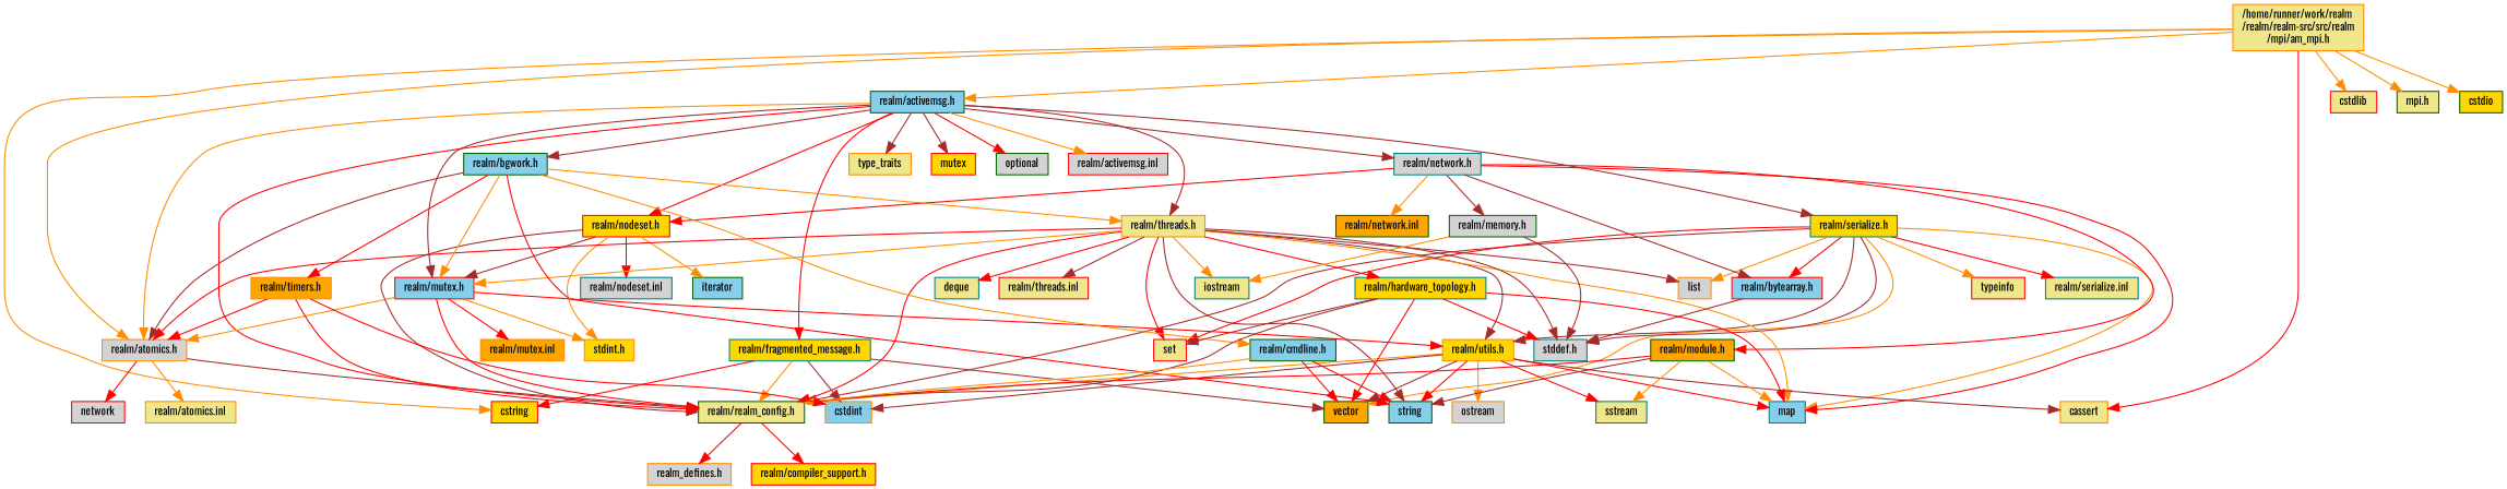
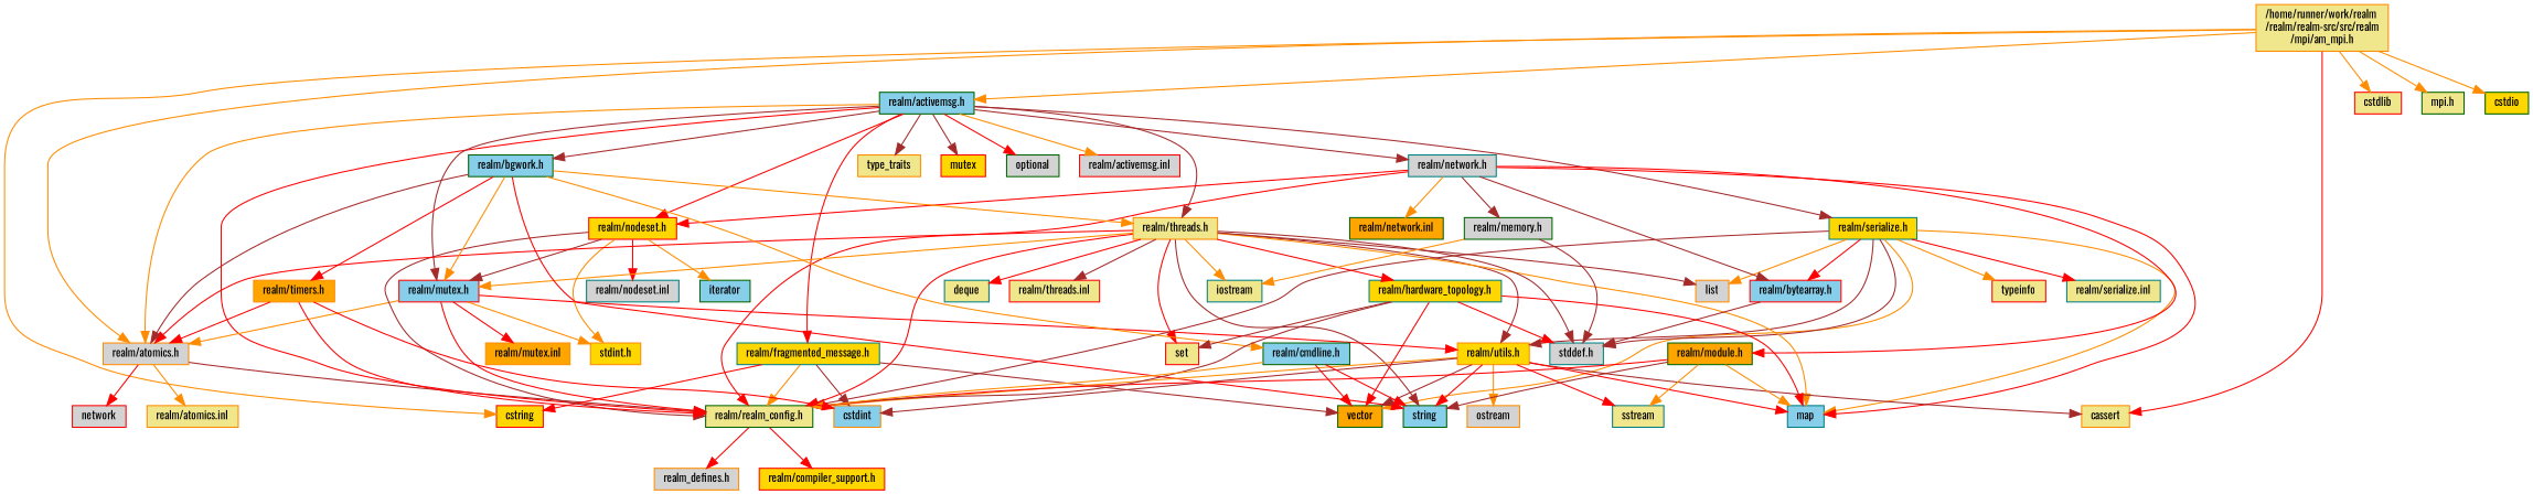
  digraph {
    fontname=Oswald
    node [color=darkorange fillcolor=khaki fontname=Oswald fontsize=10 shape=box style=filled]
    edge [color=red fontname=Oswald fontsize=10 labelfontname=Helvetica labelfontsize=10 style=solid]
    n1 [fontcolor=black height=0.2 label="/home/runner/work/realm\l/realm/realm-src/src/realm\l/mpi/am_mpi.h" width=0.4]
    n2 [color=red fillcolor=gold height=0.2 label=cstring width=0.4]
    n3 [color=red height=0.2 label=cstdlib width=0.4]
    n4 [color=darkgreen height=0.2 label="mpi.h" width=0.4]
    n5 [color=darkgreen fillcolor=gold height=0.2 label=cstdio width=0.4]
    n6 [height=0.2 label=cassert width=0.4]
    n7 [fillcolor=lightgrey height=0.2 label="realm/atomics.h" width=0.4]
    n8 [color=darkgreen fillcolor=skyblue height=0.2 label="realm/activemsg.h" width=0.4]
    n9 [color=darkgreen height=0.2 label="realm/realm_config.h" width=0.4]
    n10 [color=red fillcolor=lightgrey height=0.2 label=network width=0.4]
    n11 [height=0.2 label="realm/atomics.inl" width=0.4]
    n12 [color=teal fillcolor=gold height=0.2 label="realm/fragmented_message.h" width=0.4]
    n13 [color=red fillcolor=skyblue height=0.2 label="realm/mutex.h" width=0.4]
    n14 [color=teal fillcolor=gold height=0.2 label="realm/serialize.h" width=0.4]
    n15 [color=red fillcolor=gold height=0.2 label="realm/nodeset.h" width=0.4]
    n16 [color=teal fillcolor=lightgrey height=0.2 label="realm/network.h" width=0.4]
    n17 [height=0.2 label="realm/threads.h" width=0.4]
    n18 [color=darkgreen fillcolor=skyblue height=0.2 label="realm/bgwork.h" width=0.4]
    n19 [height=0.2 label=type_traits width=0.4]
    n20 [color=red fillcolor=gold height=0.2 label=mutex width=0.4]
    n21 [color=darkgreen fillcolor=lightgrey height=0.2 label=optional width=0.4]
    n22 [color=red fillcolor=lightgrey height=0.2 label="realm/activemsg.inl" width=0.4]
    n23 [fillcolor=lightgrey height=0.2 label="realm_defines.h" width=0.4]
    n24 [color=red fillcolor=gold height=0.2 label="realm/compiler_support.h" width=0.4]
    n25 [color=darkgreen fillcolor=orange height=0.2 label=vector width=0.4]
    n26 [fillcolor=skyblue height=0.2 label=cstdint width=0.4]
    n27 [fillcolor=gold height=0.2 label="realm/utils.h" width=0.4]
    n28 [fillcolor=gold height=0.2 label="stdint.h" width=0.4]
    n29 [fillcolor=orange height=0.2 label="realm/mutex.inl" width=0.4]
    n30 [color=teal fillcolor=skyblue height=0.2 label=map width=0.4]
    n31 [color=red fillcolor=skyblue height=0.2 label="realm/bytearray.h" width=0.4]
    n32 [color=teal fillcolor=lightgrey height=0.2 label="stddef.h" width=0.4]
    n33 [fillcolor=lightgrey height=0.2 label=list width=0.4]
    n34 [color=red height=0.2 label=set width=0.4]
    n35 [color=red height=0.2 label=typeinfo width=0.4]
    n36 [color=teal height=0.2 label="realm/serialize.inl" width=0.4]
    n37 [color=darkgreen fillcolor=skyblue height=0.2 label=iterator width=0.4]
    n38 [color=teal fillcolor=lightgrey height=0.2 label="realm/nodeset.inl" width=0.4]
    n39 [color=darkgreen fillcolor=orange height=0.2 label="realm/module.h" width=0.4]
    n40 [color=darkgreen fillcolor=lightgrey height=0.2 label="realm/memory.h" width=0.4]
    n41 [color=darkgreen fillcolor=orange height=0.2 label="realm/network.inl" width=0.4]
    n42 [color=darkgreen fillcolor=skyblue height=0.2 label=string width=0.4]
    n43 [color=teal height=0.2 label=iostream width=0.4]
    n44 [color=teal fillcolor=gold height=0.2 label="realm/hardware_topology.h" width=0.4]
    n45 [color=teal height=0.2 label=deque width=0.4]
    n46 [color=red height=0.2 label="realm/threads.inl" width=0.4]
    n47 [color=darkgreen fillcolor=skyblue height=0.2 label="realm/cmdline.h" width=0.4]
    n48 [fillcolor=orange height=0.2 label="realm/timers.h" width=0.4]
    n49 [fillcolor=lightgrey height=0.2 label=ostream width=0.4]
    n50 [color=teal height=0.2 label=sstream width=0.4]
    n1 -> n2 [color=darkorange]
    n1 -> n3 [color=darkorange]
    n1 -> n4 [color=darkorange]
    n1 -> n5 [color=darkorange]
    n1 -> n6
    n1 -> n7 [color=darkorange]
    n1 -> n8 [color=darkorange]
    n7 -> n9 [color=brown]
    n7 -> n10
    n7 -> n11 [color=darkorange]
    n8 -> n7 [color=darkorange]
    n8 -> n9
    n8 -> n12
    n8 -> n13 [color=brown]
    n8 -> n14 [color=brown]
    n8 -> n15
    n8 -> n16 [color=brown]
    n8 -> n17 [color=brown]
    n8 -> n18 [color=brown]
    n8 -> n19 [color=brown]
    n8 -> n20 [color=brown]
    n8 -> n21
    n8 -> n22 [color=darkorange]
    n9 -> n23
    n9 -> n24
    n12 -> n2
    n12 -> n9 [color=darkorange]
    n12 -> n25 [color=brown]
    n12 -> n26 [color=brown]
    n13 -> n7 [color=darkorange]
    n13 -> n9
    n13 -> n27
    n13 -> n28 [color=darkorange]
    n13 -> n29
    n14 -> n9 [color=brown]
    n14 -> n25 [color=darkorange]
    n14 -> n27 [color=brown]
    n14 -> n30 [color=darkorange]
    n14 -> n31
    n14 -> n32 [color=brown]
    n14 -> n33 [color=darkorange]
-   n14 -> n34
    n14 -> n35 [color=darkorange]
    n14 -> n36
    n15 -> n9 [color=brown]
    n15 -> n13 [color=brown]
    n15 -> n28 [color=darkorange]
    n15 -> n37 [color=darkorange]
    n15 -> n38
+   n16 -> n9
    n16 -> n15
    n16 -> n30
    n16 -> n31 [color=brown]
    n16 -> n39
    n16 -> n40 [color=brown]
    n16 -> n41 [color=darkorange]
    n17 -> n7
    n17 -> n9
    n17 -> n13 [color=darkorange]
    n17 -> n27 [color=brown]
    n17 -> n30 [color=darkorange]
    n17 -> n32 [color=brown]
    n17 -> n33 [color=brown]
    n17 -> n34
    n17 -> n42 [color=brown]
    n17 -> n43 [color=darkorange]
    n17 -> n44
    n17 -> n45
    n17 -> n46 [color=brown]
    n18 -> n7 [color=brown]
    n18 -> n13 [color=darkorange]
    n18 -> n17 [color=darkorange]
    n18 -> n42
    n18 -> n47 [color=darkorange]
    n18 -> n48
    n27 -> n6 [color=brown]
    n27 -> n9 [color=darkorange]
    n27 -> n25 [color=brown]
    n27 -> n26 [color=brown]
    n27 -> n30
    n27 -> n42
    n27 -> n49 [color=darkorange]
    n27 -> n50
    n31 -> n32 [color=brown]
    n39 -> n9
    n39 -> n30 [color=darkorange]
    n39 -> n42 [color=brown]
    n39 -> n50 [color=darkorange]
    n40 -> n32 [color=brown]
    n40 -> n43 [color=darkorange]
    n44 -> n9 [color=brown]
    n44 -> n25
    n44 -> n30
    n44 -> n32
    n44 -> n34 [color=brown]
    n47 -> n9 [color=darkorange]
    n47 -> n25
    n47 -> n42
    n48 -> n7
    n48 -> n9
    n48 -> n26
  }
